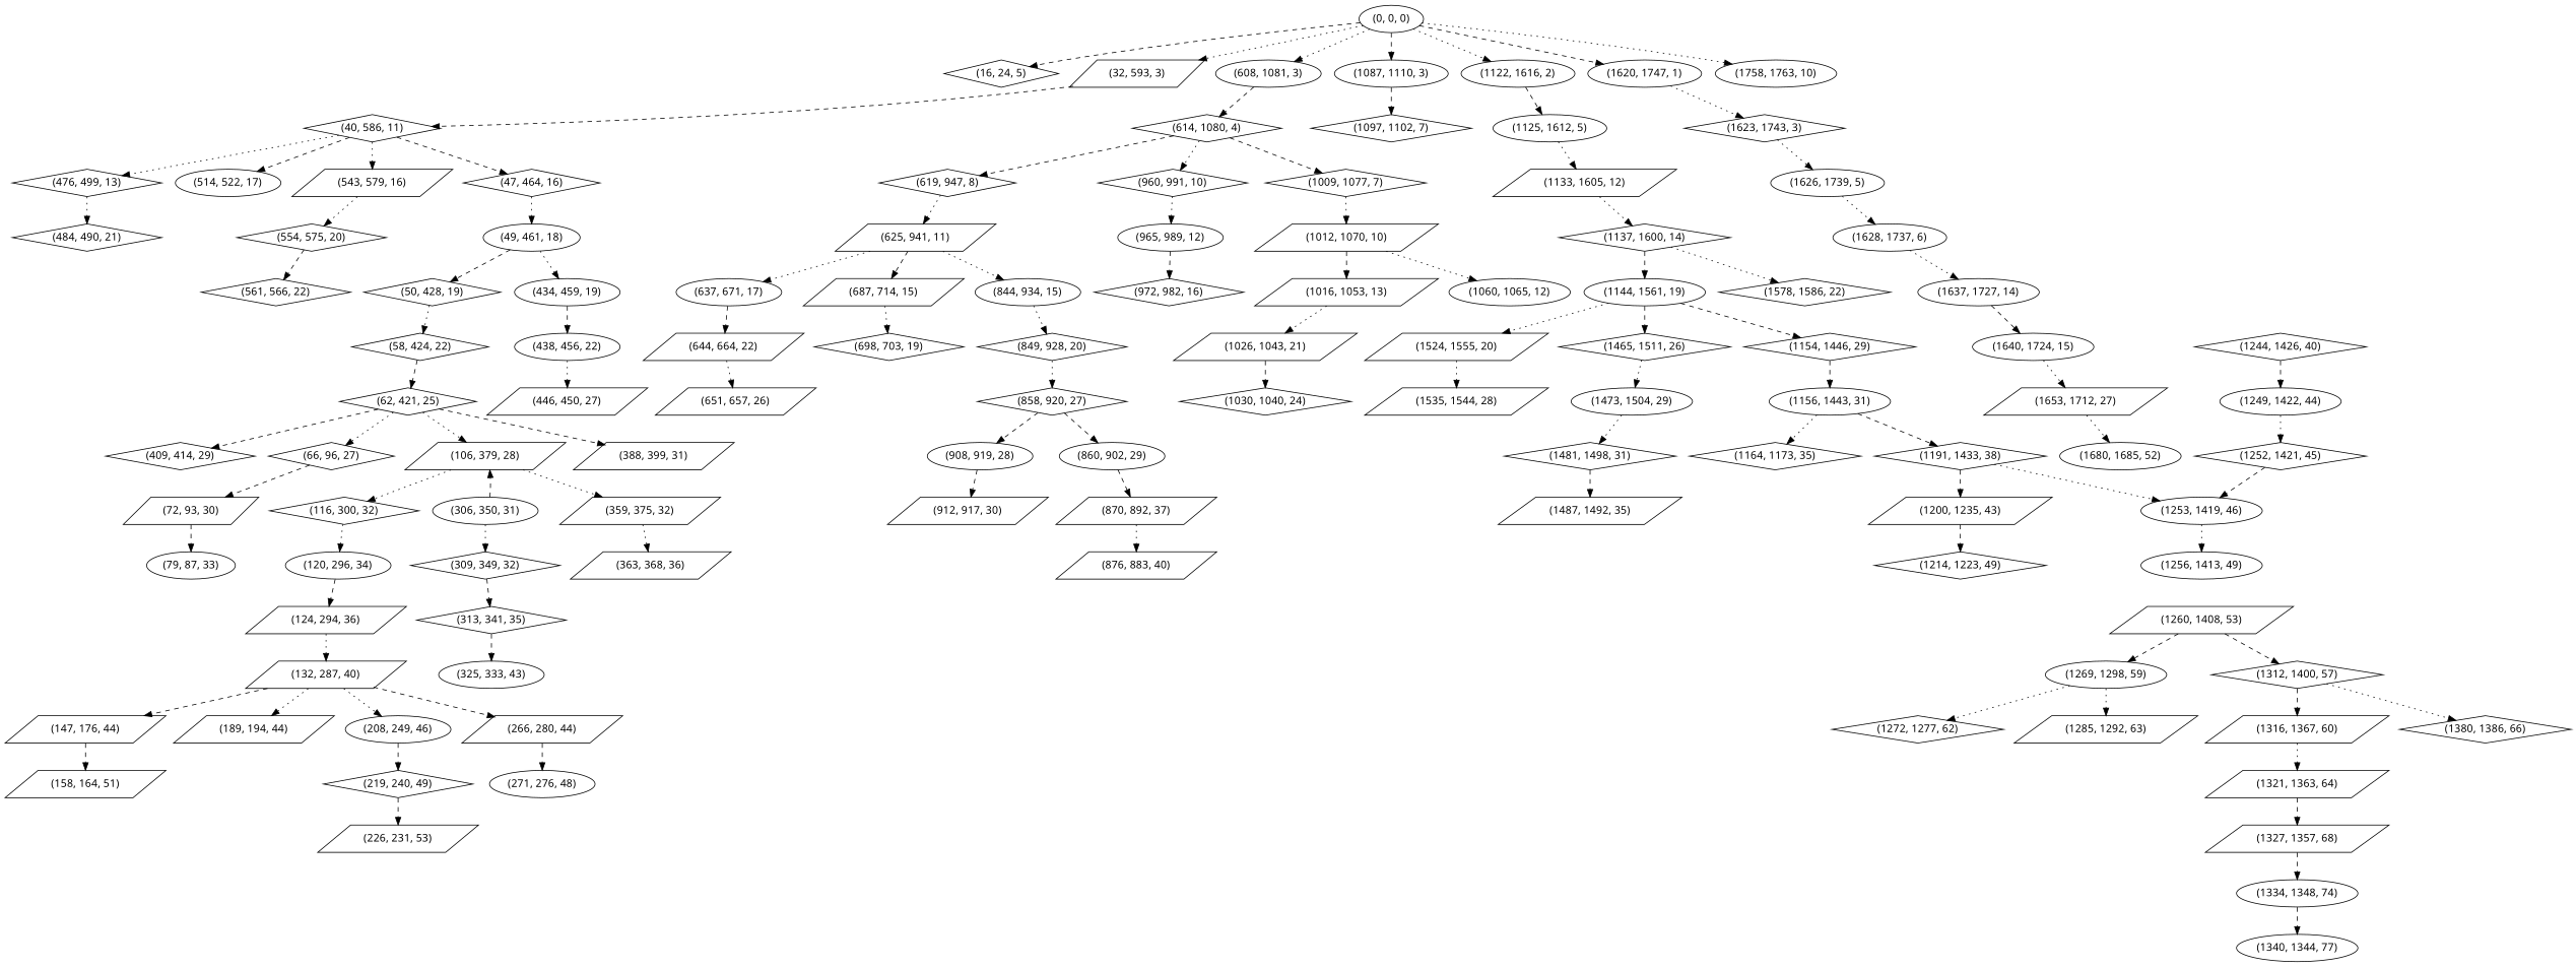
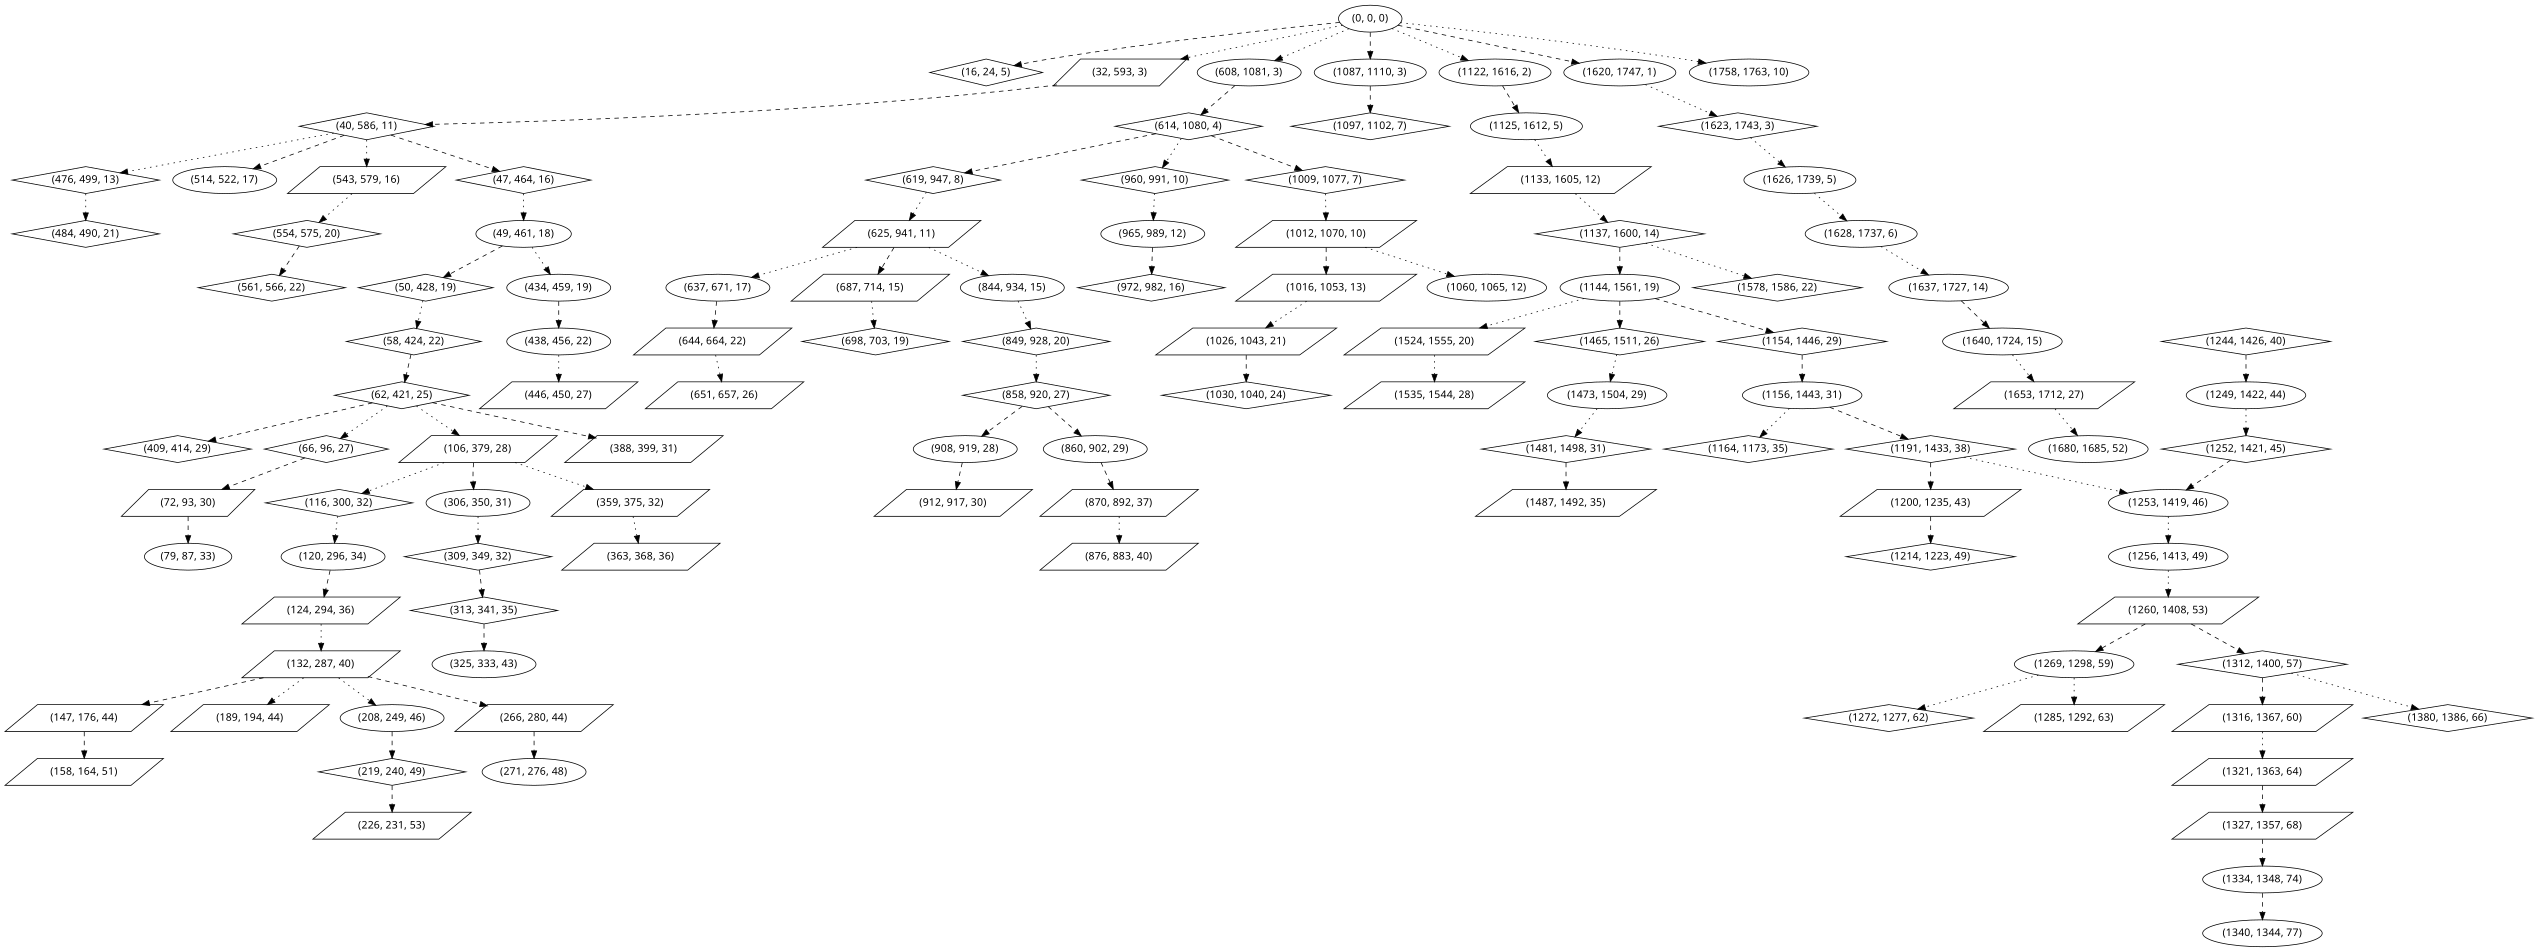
  digraph {
    fontname="Noto Sans"
    node [fontname="Noto Sans" shape=diamond]
    edge [fontname="Noto Sans" style=dotted]
    "(0, 0, 0)" [shape=ellipse]
    "(16, 24, 5)"
    "(32, 593, 3)" [shape=parallelogram]
    "(608, 1081, 3)" [shape=ellipse]
    "(1087, 1110, 3)" [shape=ellipse]
    "(1122, 1616, 2)" [shape=ellipse]
    "(1620, 1747, 1)" [shape=ellipse]
    "(1758, 1763, 10)" [shape=ellipse]
    n9 [label="(40, 586, 11)"]
    "(614, 1080, 4)"
    "(1097, 1102, 7)"
    "(1125, 1612, 5)" [shape=ellipse]
    "(1623, 1743, 3)"
    "(47, 464, 16)"
    "(476, 499, 13)"
    "(514, 522, 17)" [shape=ellipse]
    "(543, 579, 16)" [shape=parallelogram]
    "(49, 461, 18)" [shape=ellipse]
    "(484, 490, 21)"
    "(554, 575, 20)"
    "(50, 428, 19)"
    "(434, 459, 19)" [shape=ellipse]
    "(58, 424, 22)"
    "(438, 456, 22)" [shape=ellipse]
    "(62, 421, 25)"
    "(66, 96, 27)"
    "(106, 379, 28)" [shape=parallelogram]
    "(388, 399, 31)" [shape=parallelogram]
    "(409, 414, 29)"
    "(72, 93, 30)" [shape=parallelogram]
    "(116, 300, 32)"
    "(306, 350, 31)" [shape=ellipse]
    "(359, 375, 32)" [shape=parallelogram]
    "(79, 87, 33)" [shape=ellipse]
    "(120, 296, 34)" [shape=ellipse]
    "(309, 349, 32)"
    "(363, 368, 36)" [shape=parallelogram]
    "(124, 294, 36)" [shape=parallelogram]
    "(132, 287, 40)" [shape=parallelogram]
    "(147, 176, 44)" [shape=parallelogram]
    "(189, 194, 44)" [shape=parallelogram]
    "(208, 249, 46)" [shape=ellipse]
    "(266, 280, 44)" [shape=parallelogram]
    "(158, 164, 51)" [shape=parallelogram]
    "(219, 240, 49)"
    "(271, 276, 48)" [shape=ellipse]
    "(226, 231, 53)" [shape=parallelogram]
    "(313, 341, 35)"
    "(325, 333, 43)" [shape=ellipse]
    "(446, 450, 27)" [shape=parallelogram]
    "(561, 566, 22)"
    "(619, 947, 8)"
    "(960, 991, 10)"
    "(1009, 1077, 7)"
    "(625, 941, 11)" [shape=parallelogram]
    "(965, 989, 12)" [shape=ellipse]
    "(1012, 1070, 10)" [shape=parallelogram]
    "(637, 671, 17)" [shape=ellipse]
    "(687, 714, 15)" [shape=parallelogram]
    "(844, 934, 15)" [shape=ellipse]
    "(644, 664, 22)" [shape=parallelogram]
    "(698, 703, 19)"
    "(849, 928, 20)"
    "(651, 657, 26)" [shape=parallelogram]
    "(858, 920, 27)"
    "(860, 902, 29)" [shape=ellipse]
    "(908, 919, 28)" [shape=ellipse]
    "(870, 892, 37)" [shape=parallelogram]
    "(912, 917, 30)" [shape=parallelogram]
    "(876, 883, 40)" [shape=parallelogram]
    "(972, 982, 16)"
    "(1016, 1053, 13)" [shape=parallelogram]
    "(1060, 1065, 12)" [shape=ellipse]
    "(1026, 1043, 21)" [shape=parallelogram]
    "(1030, 1040, 24)"
    "(1133, 1605, 12)" [shape=parallelogram]
    "(1137, 1600, 14)"
    "(1144, 1561, 19)" [shape=ellipse]
    "(1578, 1586, 22)"
    "(1154, 1446, 29)"
    "(1465, 1511, 26)"
    "(1524, 1555, 20)" [shape=parallelogram]
    "(1156, 1443, 31)" [shape=ellipse]
    "(1473, 1504, 29)" [shape=ellipse]
    "(1535, 1544, 28)" [shape=parallelogram]
    "(1164, 1173, 35)"
    "(1191, 1433, 38)"
    "(1200, 1235, 43)" [shape=parallelogram]
    "(1253, 1419, 46)" [shape=ellipse]
    "(1214, 1223, 49)"
    "(1249, 1422, 44)" [shape=ellipse]
    "(1244, 1426, 40)"
    "(1252, 1421, 45)"
    "(1256, 1413, 49)" [shape=ellipse]
    "(1260, 1408, 53)" [shape=parallelogram]
    "(1269, 1298, 59)" [shape=ellipse]
    "(1312, 1400, 57)"
    "(1272, 1277, 62)"
    "(1285, 1292, 63)" [shape=parallelogram]
    "(1316, 1367, 60)" [shape=parallelogram]
    "(1380, 1386, 66)"
    "(1321, 1363, 64)" [shape=parallelogram]
    "(1327, 1357, 68)" [shape=parallelogram]
    "(1334, 1348, 74)" [shape=ellipse]
    "(1340, 1344, 77)" [shape=ellipse]
    "(1481, 1498, 31)"
    "(1487, 1492, 35)" [shape=parallelogram]
    "(1626, 1739, 5)" [shape=ellipse]
    "(1628, 1737, 6)" [shape=ellipse]
    "(1637, 1727, 14)" [shape=ellipse]
    "(1640, 1724, 15)" [shape=ellipse]
    "(1653, 1712, 27)" [shape=parallelogram]
    "(1680, 1685, 52)" [shape=ellipse]
    "(0, 0, 0)" -> "(16, 24, 5)" [style=dashed]
    "(0, 0, 0)" -> "(32, 593, 3)"
    "(0, 0, 0)" -> "(608, 1081, 3)"
    "(0, 0, 0)" -> "(1087, 1110, 3)" [style=dashed]
    "(0, 0, 0)" -> "(1122, 1616, 2)"
    "(0, 0, 0)" -> "(1620, 1747, 1)" [style=dashed]
    "(0, 0, 0)" -> "(1758, 1763, 10)"
    "(32, 593, 3)" -> n9 [style=dashed]
    "(608, 1081, 3)" -> "(614, 1080, 4)" [style=dashed]
    "(1087, 1110, 3)" -> "(1097, 1102, 7)" [style=dashed]
    "(1122, 1616, 2)" -> "(1125, 1612, 5)" [style=dashed]
    "(1620, 1747, 1)" -> "(1623, 1743, 3)"
    n9 -> "(47, 464, 16)" [style=dashed]
    n9 -> "(476, 499, 13)"
    n9 -> "(514, 522, 17)" [style=dashed]
    n9 -> "(543, 579, 16)"
    "(614, 1080, 4)" -> "(619, 947, 8)" [style=dashed]
    "(614, 1080, 4)" -> "(960, 991, 10)"
    "(614, 1080, 4)" -> "(1009, 1077, 7)" [style=dashed]
    "(1125, 1612, 5)" -> "(1133, 1605, 12)"
    "(1623, 1743, 3)" -> "(1626, 1739, 5)"
    "(47, 464, 16)" -> "(49, 461, 18)"
    "(476, 499, 13)" -> "(484, 490, 21)"
    "(543, 579, 16)" -> "(554, 575, 20)"
    "(49, 461, 18)" -> "(50, 428, 19)" [style=dashed]
    "(49, 461, 18)" -> "(434, 459, 19)"
    "(554, 575, 20)" -> "(561, 566, 22)" [style=dashed]
    "(50, 428, 19)" -> "(58, 424, 22)"
    "(434, 459, 19)" -> "(438, 456, 22)" [style=dashed]
    "(58, 424, 22)" -> "(62, 421, 25)" [style=dashed]
    "(438, 456, 22)" -> "(446, 450, 27)"
    "(62, 421, 25)" -> "(66, 96, 27)"
    "(62, 421, 25)" -> "(106, 379, 28)"
    "(62, 421, 25)" -> "(388, 399, 31)" [style=dashed]
    "(62, 421, 25)" -> "(409, 414, 29)" [style=dashed]
    "(66, 96, 27)" -> "(72, 93, 30)" [style=dashed]
    "(106, 379, 28)" -> "(116, 300, 32)"
-   "(306, 350, 31)" -> "(106, 379, 28)" [style=dashed]
+   "(106, 379, 28)" -> "(306, 350, 31)" [style=dashed]
    "(106, 379, 28)" -> "(359, 375, 32)"
    "(72, 93, 30)" -> "(79, 87, 33)" [style=dashed]
    "(116, 300, 32)" -> "(120, 296, 34)"
    "(306, 350, 31)" -> "(309, 349, 32)"
    "(359, 375, 32)" -> "(363, 368, 36)"
    "(120, 296, 34)" -> "(124, 294, 36)" [style=dashed]
    "(309, 349, 32)" -> "(313, 341, 35)" [style=dashed]
    "(124, 294, 36)" -> "(132, 287, 40)"
    "(132, 287, 40)" -> "(147, 176, 44)" [style=dashed]
    "(132, 287, 40)" -> "(189, 194, 44)"
    "(132, 287, 40)" -> "(208, 249, 46)"
    "(132, 287, 40)" -> "(266, 280, 44)" [style=dashed]
    "(147, 176, 44)" -> "(158, 164, 51)" [style=dashed]
    "(208, 249, 46)" -> "(219, 240, 49)" [style=dashed]
    "(266, 280, 44)" -> "(271, 276, 48)" [style=dashed]
    "(219, 240, 49)" -> "(226, 231, 53)" [style=dashed]
    "(313, 341, 35)" -> "(325, 333, 43)" [style=dashed]
    "(619, 947, 8)" -> "(625, 941, 11)"
    "(960, 991, 10)" -> "(965, 989, 12)"
    "(1009, 1077, 7)" -> "(1012, 1070, 10)"
    "(625, 941, 11)" -> "(637, 671, 17)"
    "(625, 941, 11)" -> "(687, 714, 15)" [style=dashed]
    "(625, 941, 11)" -> "(844, 934, 15)"
    "(965, 989, 12)" -> "(972, 982, 16)" [style=dashed]
    "(1012, 1070, 10)" -> "(1016, 1053, 13)" [style=dashed]
    "(1012, 1070, 10)" -> "(1060, 1065, 12)"
    "(637, 671, 17)" -> "(644, 664, 22)" [style=dashed]
    "(687, 714, 15)" -> "(698, 703, 19)"
    "(844, 934, 15)" -> "(849, 928, 20)"
    "(644, 664, 22)" -> "(651, 657, 26)"
    "(849, 928, 20)" -> "(858, 920, 27)"
    "(858, 920, 27)" -> "(860, 902, 29)" [style=dashed]
    "(858, 920, 27)" -> "(908, 919, 28)" [style=dashed]
    "(860, 902, 29)" -> "(870, 892, 37)" [style=dashed]
    "(908, 919, 28)" -> "(912, 917, 30)" [style=dashed]
    "(870, 892, 37)" -> "(876, 883, 40)"
    "(1016, 1053, 13)" -> "(1026, 1043, 21)"
    "(1026, 1043, 21)" -> "(1030, 1040, 24)" [style=dashed]
    "(1133, 1605, 12)" -> "(1137, 1600, 14)"
    "(1137, 1600, 14)" -> "(1144, 1561, 19)" [style=dashed]
    "(1137, 1600, 14)" -> "(1578, 1586, 22)"
    "(1144, 1561, 19)" -> "(1154, 1446, 29)" [style=dashed]
    "(1144, 1561, 19)" -> "(1465, 1511, 26)" [style=dashed]
    "(1144, 1561, 19)" -> "(1524, 1555, 20)"
    "(1154, 1446, 29)" -> "(1156, 1443, 31)" [style=dashed]
    "(1465, 1511, 26)" -> "(1473, 1504, 29)"
    "(1524, 1555, 20)" -> "(1535, 1544, 28)"
    "(1156, 1443, 31)" -> "(1164, 1173, 35)"
    "(1156, 1443, 31)" -> "(1191, 1433, 38)" [style=dashed]
    "(1473, 1504, 29)" -> "(1481, 1498, 31)"
    "(1191, 1433, 38)" -> "(1200, 1235, 43)" [style=dashed]
    "(1191, 1433, 38)" -> "(1253, 1419, 46)"
    "(1200, 1235, 43)" -> "(1214, 1223, 49)" [style=dashed]
    "(1253, 1419, 46)" -> "(1256, 1413, 49)"
    "(1249, 1422, 44)" -> "(1252, 1421, 45)"
    "(1244, 1426, 40)" -> "(1249, 1422, 44)" [style=dashed]
    "(1252, 1421, 45)" -> "(1253, 1419, 46)" [style=dashed]
+   "(1256, 1413, 49)" -> "(1260, 1408, 53)"
    "(1260, 1408, 53)" -> "(1269, 1298, 59)" [style=dashed]
    "(1260, 1408, 53)" -> "(1312, 1400, 57)" [style=dashed]
    "(1269, 1298, 59)" -> "(1272, 1277, 62)"
    "(1269, 1298, 59)" -> "(1285, 1292, 63)"
    "(1312, 1400, 57)" -> "(1316, 1367, 60)" [style=dashed]
    "(1312, 1400, 57)" -> "(1380, 1386, 66)"
    "(1316, 1367, 60)" -> "(1321, 1363, 64)"
    "(1321, 1363, 64)" -> "(1327, 1357, 68)" [style=dashed]
    "(1327, 1357, 68)" -> "(1334, 1348, 74)" [style=dashed]
    "(1334, 1348, 74)" -> "(1340, 1344, 77)" [style=dashed]
    "(1481, 1498, 31)" -> "(1487, 1492, 35)" [style=dashed]
    "(1626, 1739, 5)" -> "(1628, 1737, 6)"
    "(1628, 1737, 6)" -> "(1637, 1727, 14)"
    "(1637, 1727, 14)" -> "(1640, 1724, 15)" [style=dashed]
    "(1640, 1724, 15)" -> "(1653, 1712, 27)"
    "(1653, 1712, 27)" -> "(1680, 1685, 52)"
  }
